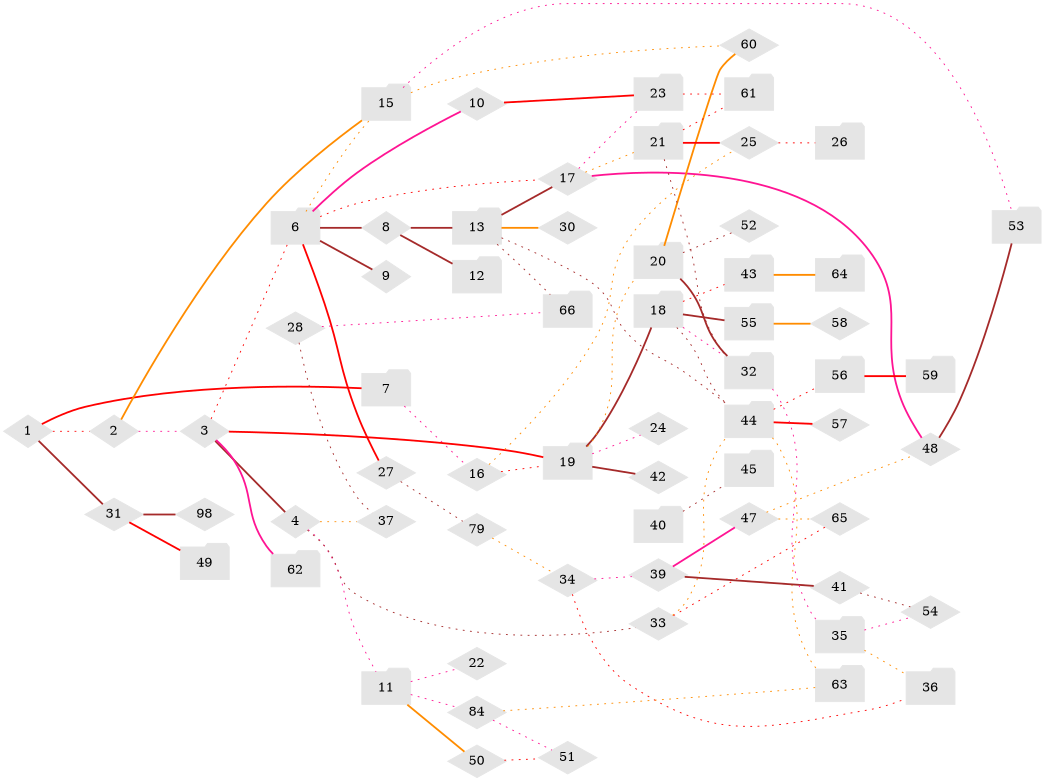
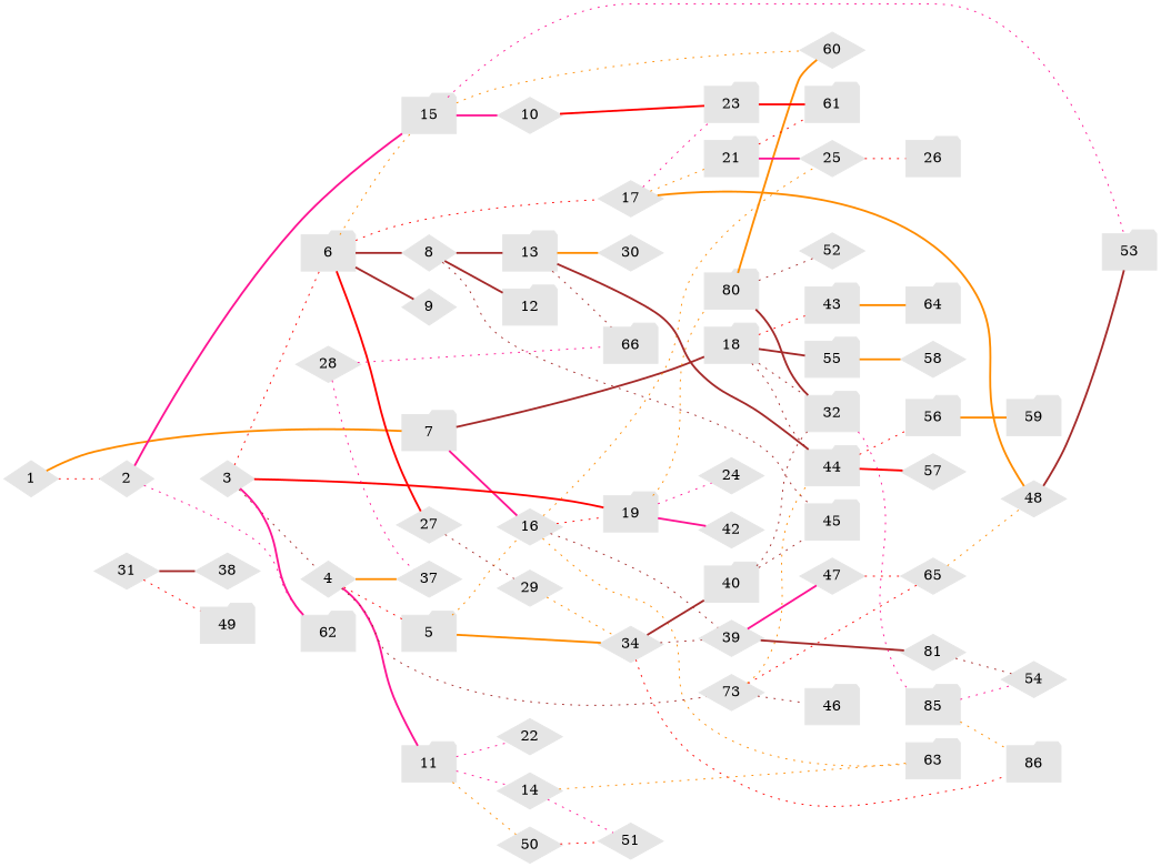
  graph {
    rankdir=LR
    node [color=gray90 shape=diamond style=filled]
    edge [color=brown style=dotted]
    1
    2
    7 [shape=folder]
    31
    3
    15 [shape=folder]
    16
    18 [shape=folder]
-   38 [label=98]
+   38
    49 [shape=folder]
    4
    6 [shape=folder]
    19 [shape=folder]
    62 [shape=folder]
    53 [shape=folder]
    60
+   5 [shape=folder]
    11 [shape=folder]
-   33
+   33 [label=73]
    37
    8
    9
    10
    17
    27
-   20 [shape=folder]
+   20 [shape=folder label=80]
    24
    42
    34
-   14 [label=84]
+   14
    22
    50
    44 [shape=folder]
+   46 [shape=folder]
    65
    63 [shape=folder]
    25
    39
-   36 [shape=folder]
+   36 [shape=folder label=86]
    40 [shape=folder]
    12 [shape=folder]
    13 [shape=folder]
    45 [shape=folder]
    23 [shape=folder]
    21 [shape=folder]
    48
-   29 [label=79]
+   29
    32 [shape=folder]
    43 [shape=folder]
    55 [shape=folder]
    30
    66 [shape=folder]
    61 [shape=folder]
    51
    28
    56 [shape=folder]
    57
    26 [shape=folder]
-   41
+   41 [label=81]
    47
-   35 [shape=folder]
+   35 [shape=folder label=85]
    64 [shape=folder]
    58
    52
    54
    59 [shape=folder]
    1 -- 2 [color=red]
-   1 -- 7 [color=red style=bold]
-   1 -- 31 [style=bold]
-   2 -- 3 [color=deeppink]
-   2 -- 15 [color=darkorange style=bold]
-   7 -- 16 [color=deeppink]
-   19 -- 18 [style=bold]
+   1 -- 7 [color=darkorange style=bold]
+   2 -- 62 [color=deeppink]
+   2 -- 15 [color=deeppink style=bold]
+   7 -- 16 [color=deeppink style=bold]
+   7 -- 18 [style=bold]
    31 -- 38 [style=bold]
-   31 -- 49 [color=red style=bold]
-   3 -- 4 [style=bold]
+   31 -- 49 [color=red]
+   3 -- 4
    3 -- 6 [color=red]
    3 -- 19 [color=red style=bold]
    3 -- 62 [color=deeppink style=bold]
    15 -- 53 [color=deeppink]
    15 -- 60 [color=darkorange]
    16 -- 19 [color=red]
-   44 -- 63 [color=darkorange]
+   16 -- 63 [color=darkorange]
    16 -- 25 [color=darkorange]
+   16 -- 39
    18 -- 44
-   18 -- 32 [color=deeppink]
+   18 -- 32
    18 -- 43 [color=red]
    18 -- 55 [style=bold]
-   4 -- 11 [color=deeppink]
+   4 -- 5 [color=red]
+   4 -- 11 [color=deeppink style=bold]
    4 -- 33
-   4 -- 37 [color=darkorange]
+   4 -- 37 [color=darkorange style=bold]
    6 -- 15 [color=darkorange]
    6 -- 8 [style=bold]
    6 -- 9 [style=bold]
-   6 -- 10 [color=deeppink style=bold]
+   15 -- 10 [color=deeppink style=bold]
    6 -- 17 [color=red]
    6 -- 27 [color=red style=bold]
    19 -- 20 [color=darkorange]
    19 -- 24 [color=deeppink]
-   19 -- 42 [style=bold]
+   19 -- 42 [color=deeppink style=bold]
+   5 -- 16 [color=darkorange]
+   5 -- 34 [color=darkorange style=bold]
    11 -- 14 [color=deeppink]
    11 -- 22 [color=deeppink]
-   11 -- 50 [color=darkorange style=bold]
+   11 -- 50 [color=darkorange]
    33 -- 44 [color=darkorange]
+   33 -- 46
    33 -- 65 [color=red]
    8 -- 12 [style=bold]
    8 -- 13 [style=bold]
+   8 -- 45
    10 -- 23 [color=red style=bold]
    17 -- 23 [color=deeppink]
    17 -- 21 [color=darkorange]
-   17 -- 48 [color=deeppink style=bold]
+   17 -- 48 [color=darkorange style=bold]
    27 -- 29
    20 -- 60 [color=darkorange style=bold]
    20 -- 32 [style=bold]
    20 -- 52
-   34 -- 39 [color=deeppink]
+   34 -- 39
    34 -- 36 [color=red]
+   34 -- 40 [style=bold]
    14 -- 63 [color=darkorange]
    14 -- 51 [color=deeppink]
    50 -- 51 [color=red]
    44 -- 56 [color=red]
    44 -- 57 [color=red style=bold]
    25 -- 26 [color=red]
    39 -- 41 [style=bold]
    39 -- 47 [color=deeppink style=bold]
    40 -- 45
-   13 -- 17 [style=bold]
-   13 -- 44
+   13 -- 44 [style=bold]
    13 -- 30 [color=darkorange style=bold]
    13 -- 66
-   23 -- 61 [color=red]
-   21 -- 25 [color=red style=bold]
-   21 -- 32
+   23 -- 61 [color=red style=bold]
+   21 -- 25 [color=deeppink style=bold]
+   40 -- 32
    21 -- 61 [color=red]
    48 -- 53 [style=bold]
    29 -- 34 [color=darkorange]
    32 -- 35 [color=deeppink]
    43 -- 64 [color=darkorange style=bold]
    55 -- 58 [color=darkorange style=bold]
-   28 -- 37
+   28 -- 37 [color=deeppink]
    28 -- 66 [color=deeppink]
-   56 -- 59 [color=red style=bold]
+   56 -- 59 [color=darkorange style=bold]
    41 -- 54
-   47 -- 65 [color=darkorange]
-   47 -- 48 [color=darkorange]
+   47 -- 65 [color=red]
+   65 -- 48 [color=darkorange]
    35 -- 36 [color=darkorange]
    35 -- 54 [color=deeppink]
  }
